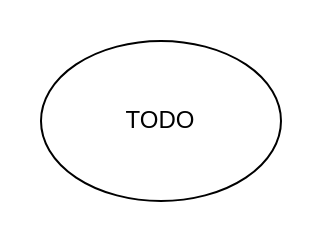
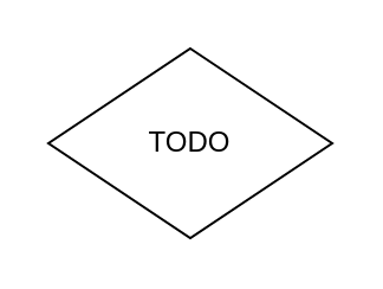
  <mxCell id="0" />
  <mxCell id="1" parent="0" />
- <mxCell id="2" value="TODO" style="ellipse;whiteSpace=wrap;html=1;" vertex="1" parent="1"><mxGeometry x="20" y="20" width="120" height="80" as="geometry" /></mxCell>
+ <mxCell id="2" value="TODO" style="rhombus;whiteSpace=wrap;html=1;" vertex="1" parent="1"><mxGeometry x="20" y="20" width="120" height="80" as="geometry" /></mxCell>
